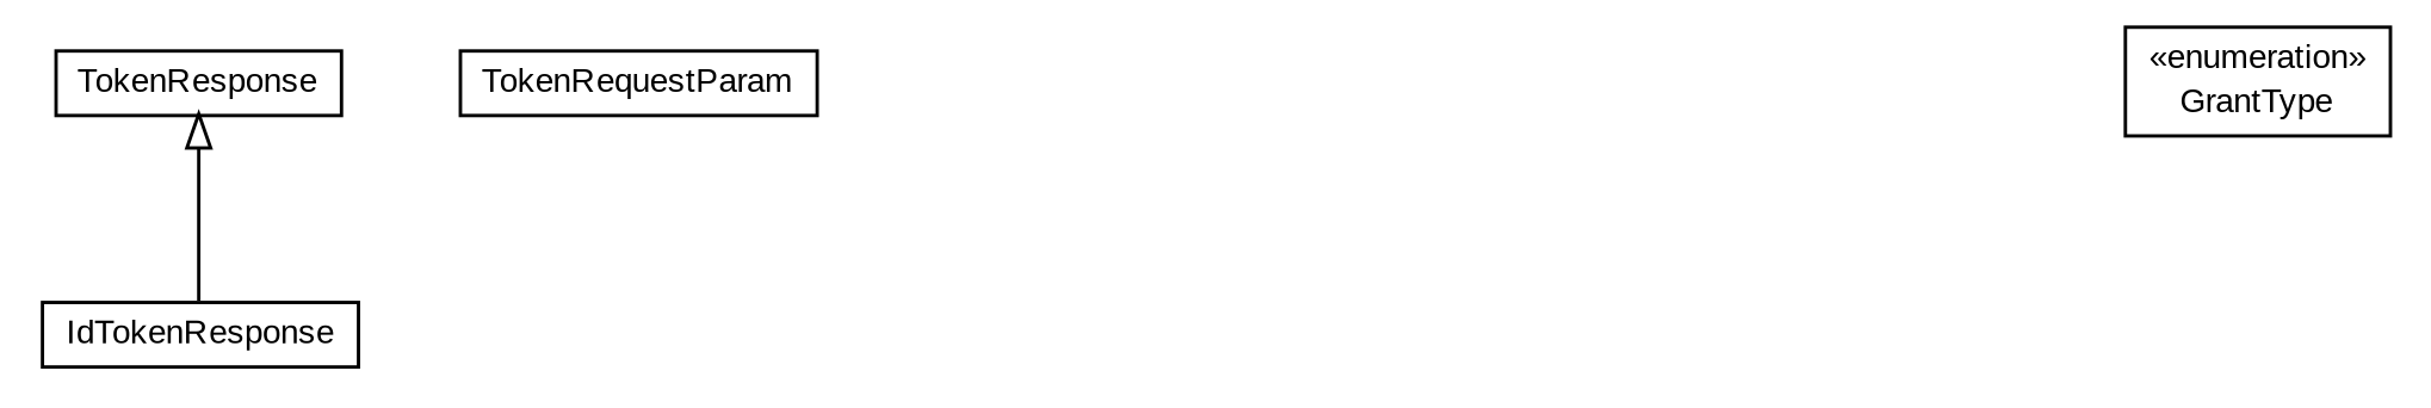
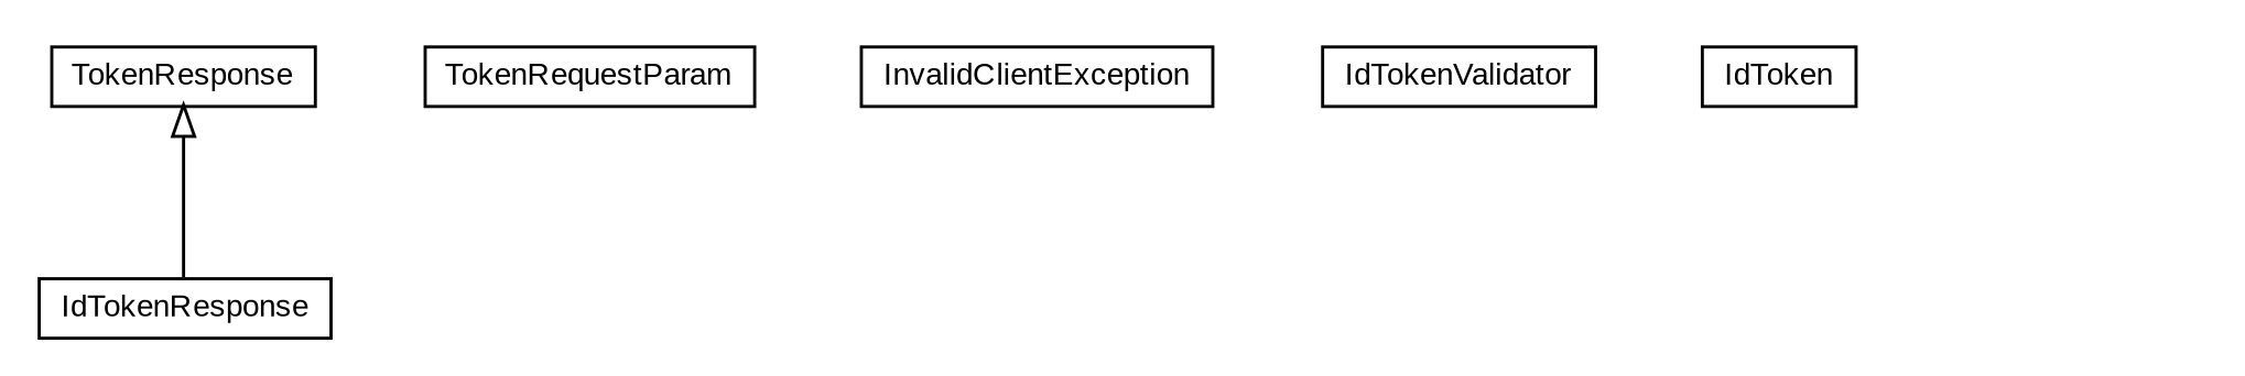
  digraph {
    nodesep=0.25
    ranksep=0.5
    node [fontcolor=black fontname=arial fontsize=10.0 shape=plaintext]
    n1 [label=<<table title="net.trajano.openidconnect.token.TokenResponse" border="0" cellborder="1" cellspacing="0" cellpadding="2" port="p" href="./TokenResponse.html"> 		<tr><td><table border="0" cellspacing="0" cellpadding="1"> <tr><td align="center" balign="center"> TokenResponse </td></tr> 		</table></td></tr> 		</table>>]
    n2 [label=<<table title="net.trajano.openidconnect.token.IdTokenResponse" border="0" cellborder="1" cellspacing="0" cellpadding="2" port="p" href="./IdTokenResponse.html"> 		<tr><td><table border="0" cellspacing="0" cellpadding="1"> <tr><td align="center" balign="center"> IdTokenResponse </td></tr> 		</table></td></tr> 		</table>>]
    n3 [label=<<table title="net.trajano.openidconnect.token.TokenRequestParam" border="0" cellborder="1" cellspacing="0" cellpadding="2" port="p" href="./TokenRequestParam.html"> 		<tr><td><table border="0" cellspacing="0" cellpadding="1"> <tr><td align="center" balign="center"> TokenRequestParam </td></tr> 		</table></td></tr> 		</table>>]
-   n7 [label=<<table title="net.trajano.openidconnect.token.GrantType" border="0" cellborder="1" cellspacing="0" cellpadding="2" port="p" href="./GrantType.html"> 		<tr><td><table border="0" cellspacing="0" cellpadding="1"> <tr><td align="center" balign="center"> &#171;enumeration&#187; </td></tr> <tr><td align="center" balign="center"> GrantType </td></tr> 		</table></td></tr> 		</table>>]
+   n4 [label=<<table title="net.trajano.openidconnect.token.InvalidClientException" border="0" cellborder="1" cellspacing="0" cellpadding="2" port="p" href="./InvalidClientException.html"> 		<tr><td><table border="0" cellspacing="0" cellpadding="1"> <tr><td align="center" balign="center"> InvalidClientException </td></tr> 		</table></td></tr> 		</table>>]
+   n5 [label=<<table title="net.trajano.openidconnect.token.IdTokenValidator" border="0" cellborder="1" cellspacing="0" cellpadding="2" port="p" href="./IdTokenValidator.html"> 		<tr><td><table border="0" cellspacing="0" cellpadding="1"> <tr><td align="center" balign="center"> IdTokenValidator </td></tr> 		</table></td></tr> 		</table>>]
+   n6 [label=<<table title="net.trajano.openidconnect.token.IdToken" border="0" cellborder="1" cellspacing="0" cellpadding="2" port="p" href="./IdToken.html"> 		<tr><td><table border="0" cellspacing="0" cellpadding="1"> <tr><td align="center" balign="center"> IdToken </td></tr> 		</table></td></tr> 		</table>>]
    n1 -> n2 [arrowtail=empty dir=back fontname=arial fontsize=10 headport=p labelfontname=arial labelfontsize=10 tailport=p]
  }
